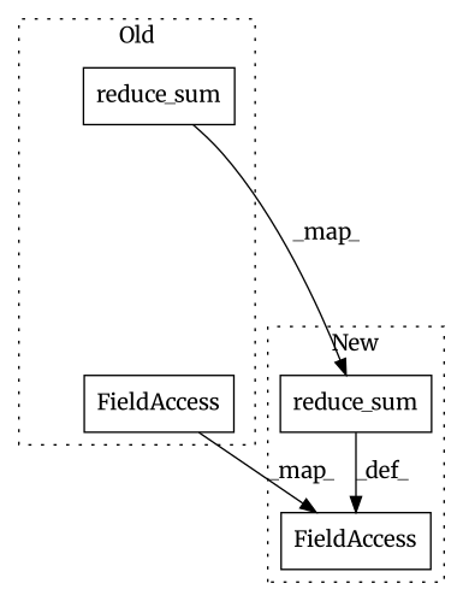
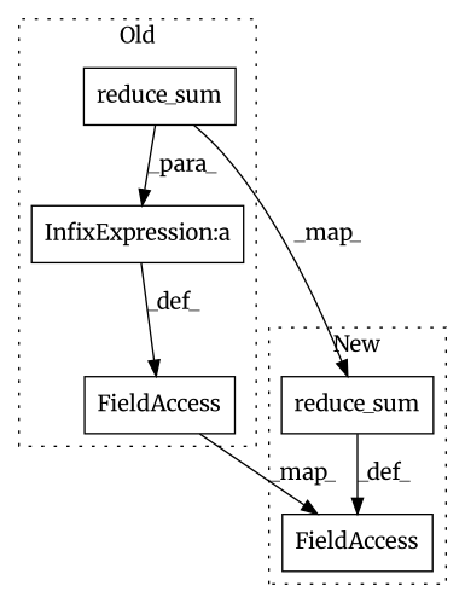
  digraph {
    fontname=Merriweather
    node [a=32 l="11,1" shape=box fontname=Merriweather]
    edge [fontname=Merriweather]
    n1 [label=reduce_sum s="5217,5235"]
    n2 [a=22 l=6 label=FieldAccess s=5245]
    n3 [label=reduce_sum s="5163,5181"]
+   n4 [a=27 l=3 label="InfixExpression:a" s=5149]
    n5 [a=22 l=6 label=FieldAccess s=5191]
    subgraph cluster_1 {
      label=New
      style=dotted
      n1
      n2
    }
    subgraph cluster_2 {
      label=Old
      style=dotted
      n3
+     n4
      n5
    }
    n1 -> n2 [label=_def_]
    n3 -> n1 [label=_map_]
+   n3 -> n4 [label=_para_]
+   n4 -> n5 [label=_def_]
    n5 -> n2 [label=_map_]
  }
